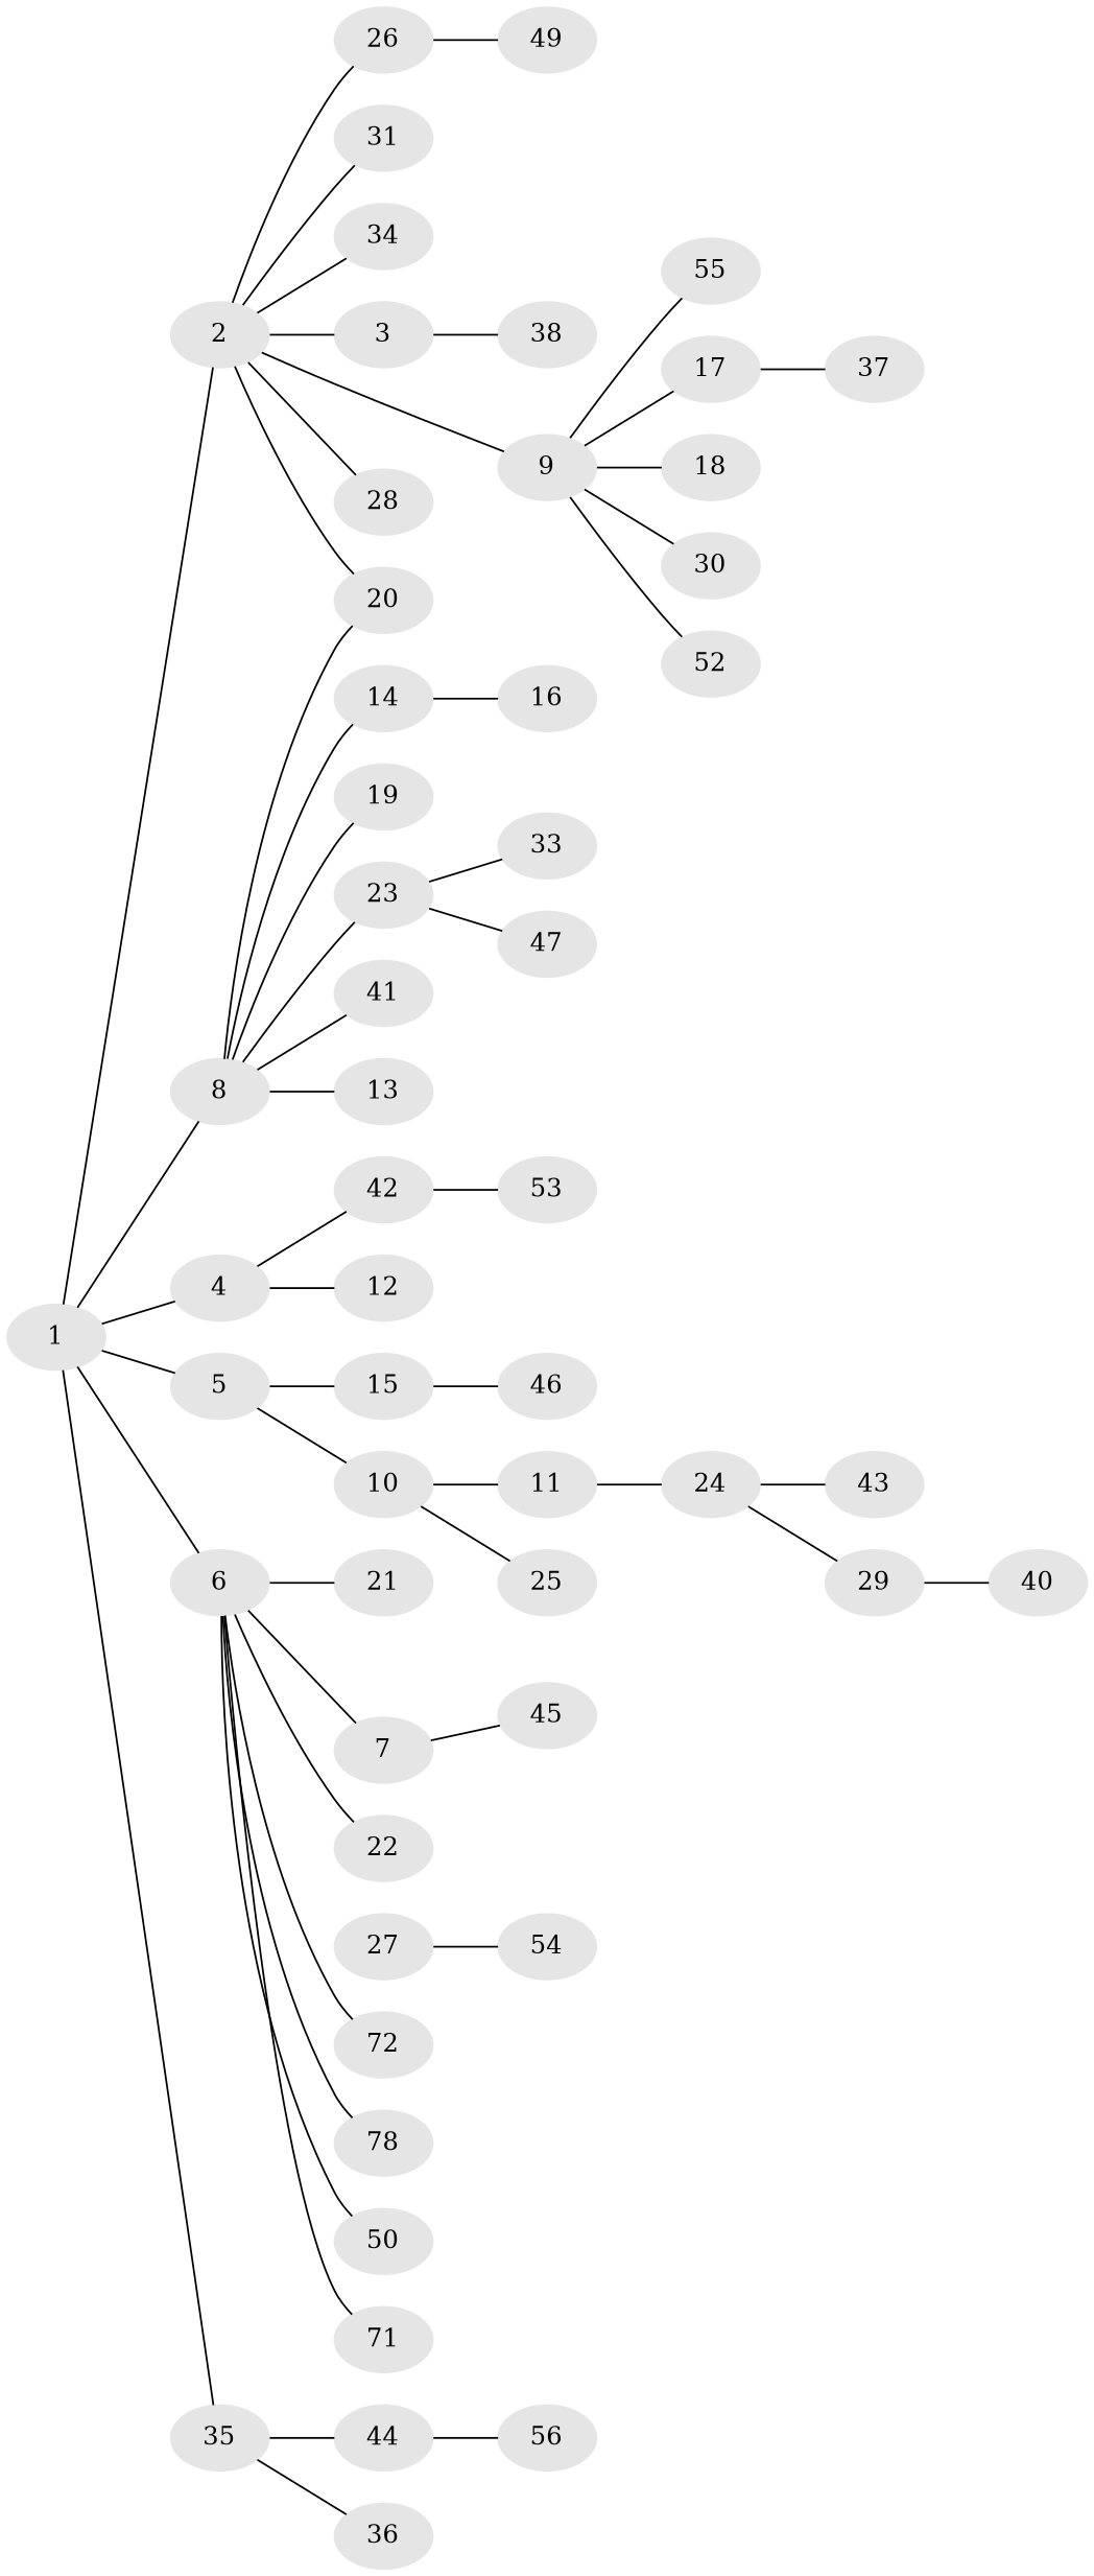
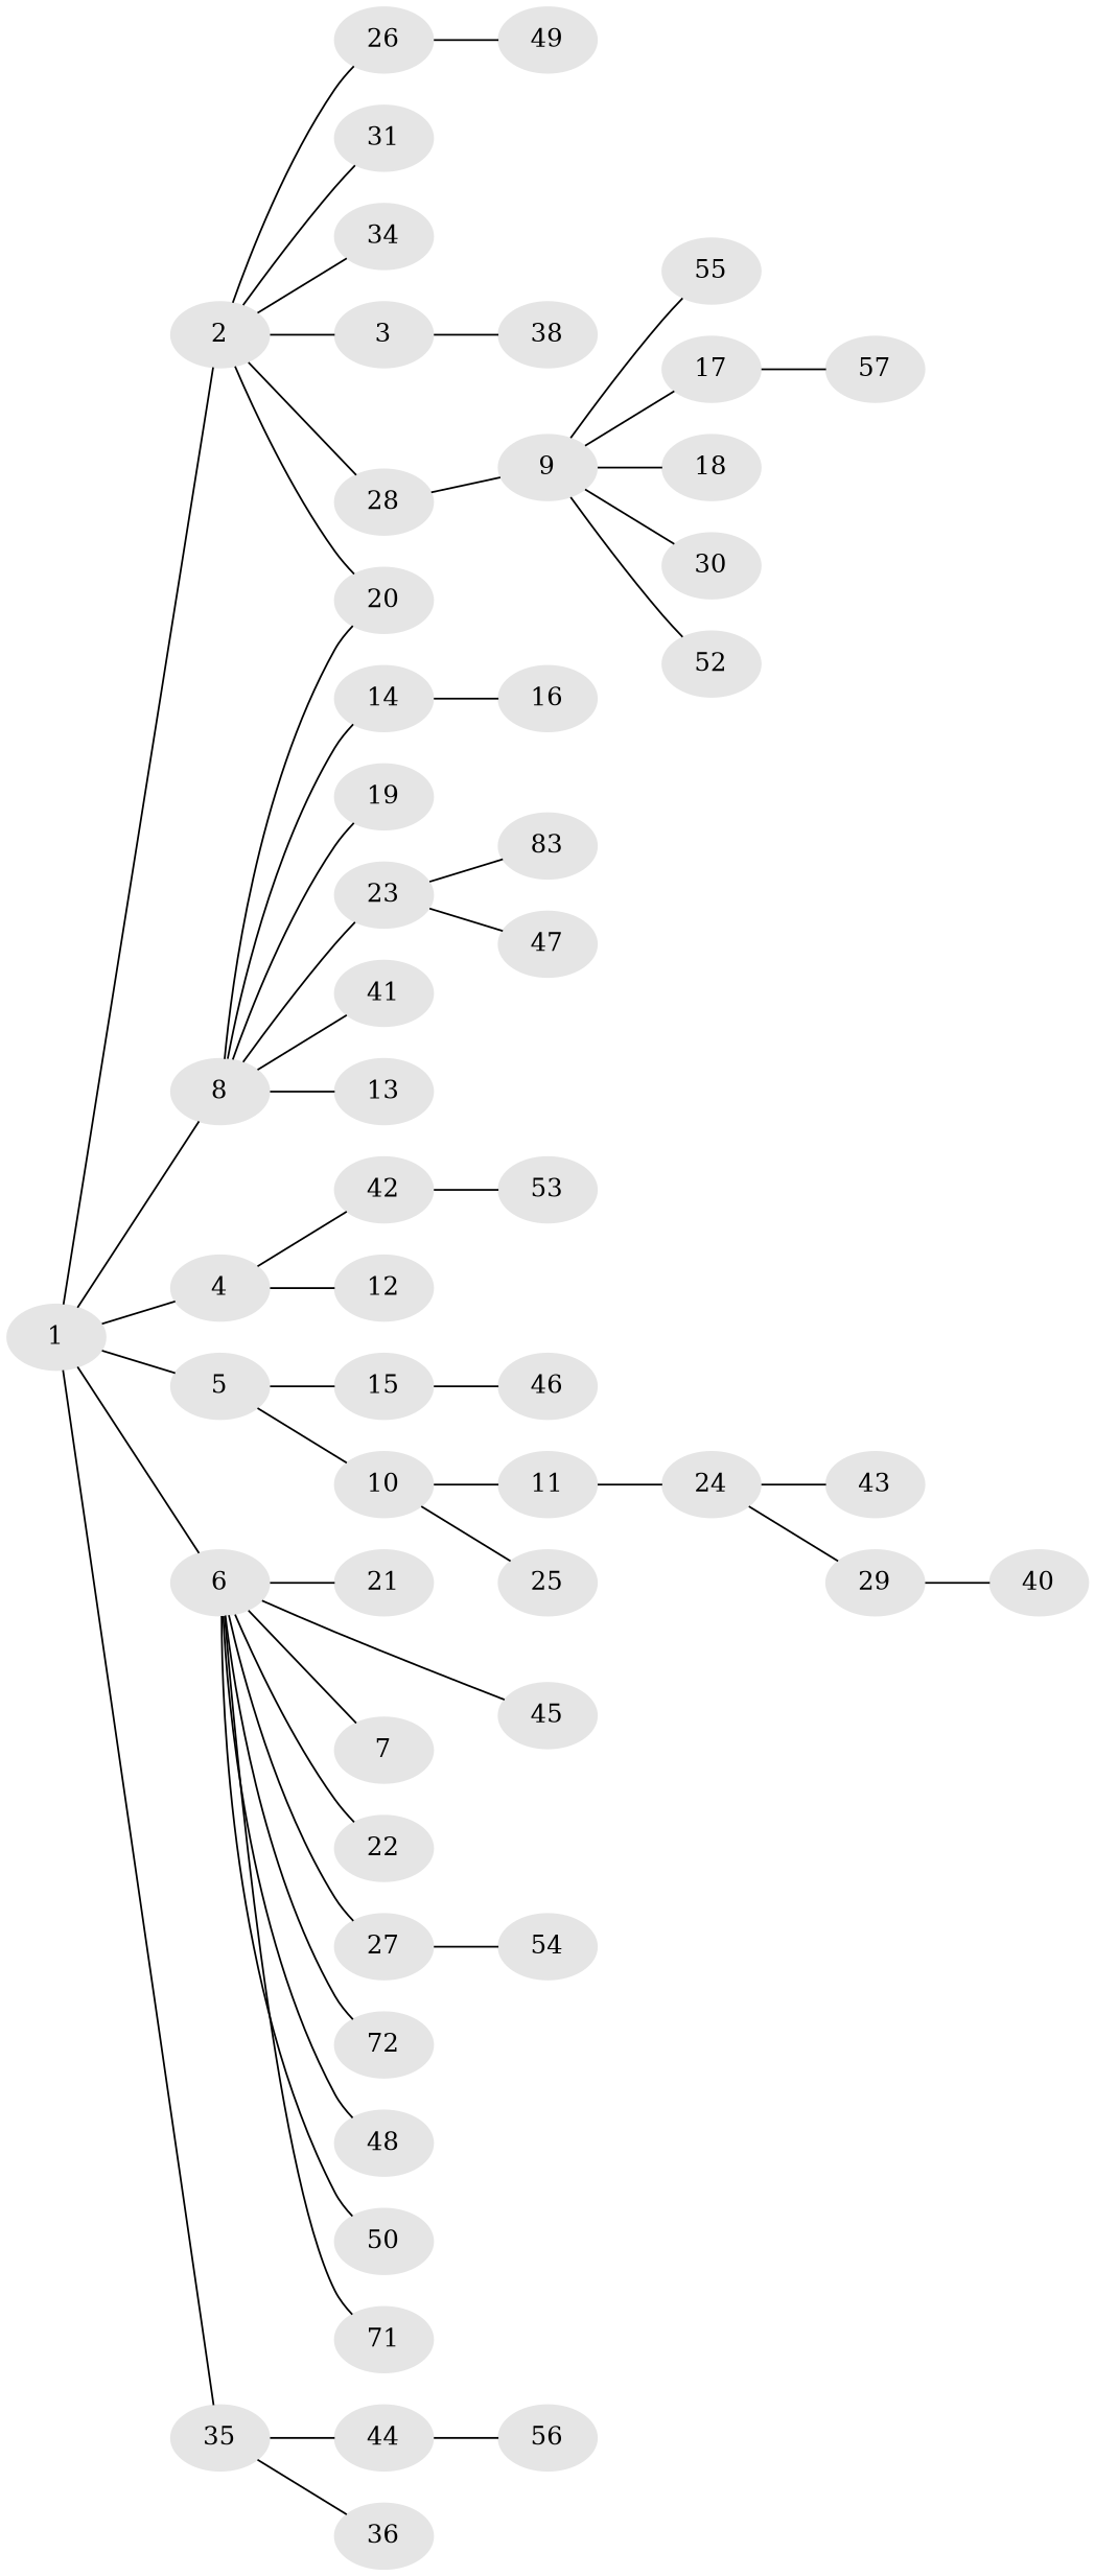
  graph {
    rankdir=LR
    node [color=gray90 style=filled]
    edge [weight=1.0]
    1
    2
    4
    5
    6
    8
    35
    3
    9
    20
    26
    28
    31
    34
    12
    42
    10
    15
    21
    7
    22
    27
    n23 [label=72]
    45
-   48 [label=78]
+   48
    50
    n27 [label=71]
    13
    14
    19
    23
    41
    36
    44
    38
    17
    18
    30
    52
    55
    49
    53
    11
    25
    46
    54
    16
-   33
+   33 [label=83]
    47
-   37
+   37 [label=57]
    24
    29
    43
    40
    56
    1 -- 2
    1 -- 4
    1 -- 5
    1 -- 6
    1 -- 8
    1 -- 35
    2 -- 3 [weight=6.0]
-   2 -- 9
+   28 -- 9
    2 -- 20
    2 -- 26
    2 -- 28
    2 -- 31
    2 -- 34
    4 -- 12
    4 -- 42
    5 -- 10
    5 -- 15 [weight=3.0]
    6 -- 21 [weight=8.0]
    6 -- 7
    6 -- 22
+   6 -- 27
    6 -- n23
-   7 -- 45
+   6 -- 45
    6 -- 48
    6 -- 50
    6 -- n27
    8 -- 20
    8 -- 13 [weight=6.0]
    8 -- 14
    8 -- 19
    8 -- 23
    8 -- 41
    35 -- 36
    35 -- 44
    3 -- 38
    9 -- 17
    9 -- 18
    9 -- 30
    9 -- 52
    9 -- 55
    26 -- 49 [weight=2.0]
    42 -- 53
    10 -- 11 [weight=2.0]
    10 -- 25
    15 -- 46
    27 -- 54
    14 -- 16
    23 -- 33
    23 -- 47
    44 -- 56
    17 -- 37
    11 -- 24
    24 -- 29
    24 -- 43 [weight=2.0]
    29 -- 40 [weight=2.0]
  }
